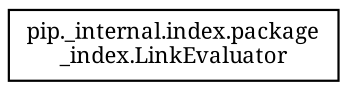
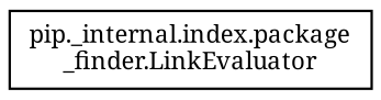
  digraph {
    rankdir=LR
    fontname="Noto Serif"
-   n1 [color=black fillcolor=white fontname="Noto Serif" fontsize=10 height=0.2 label="pip._internal.index.package\l_index.LinkEvaluator" shape=record style=filled width=0.4]
+   n1 [color=black fillcolor=white fontname="Noto Serif" fontsize=10 height=0.2 label="pip._internal.index.package\l_finder.LinkEvaluator" shape=record style=filled width=0.4]
  }
